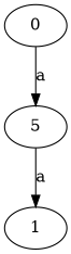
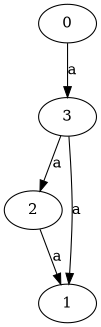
  strict digraph {
+   2
    1
    0
-   5
+   5 [label=3]
+   2 -> 1 [label=a]
    0 -> 5 [label=a]
+   5 -> 2 [label=a]
    5 -> 1 [label=a]
  }
